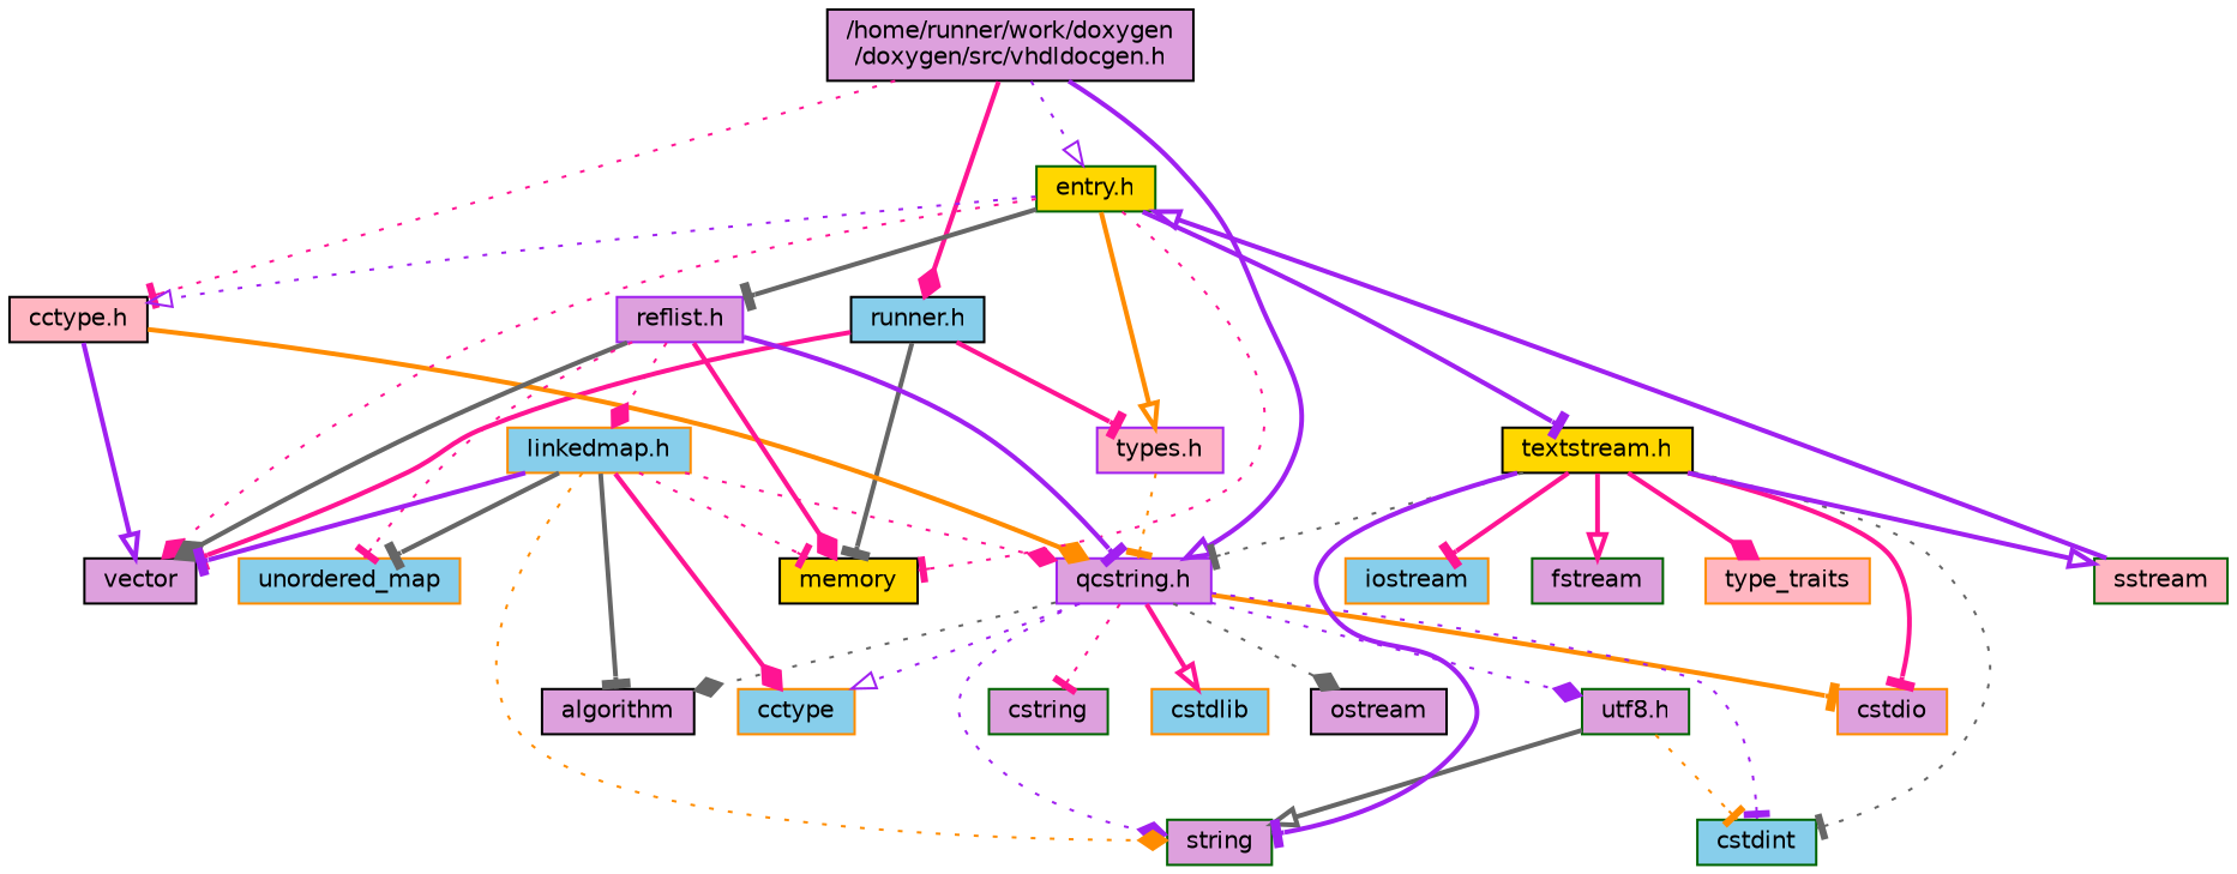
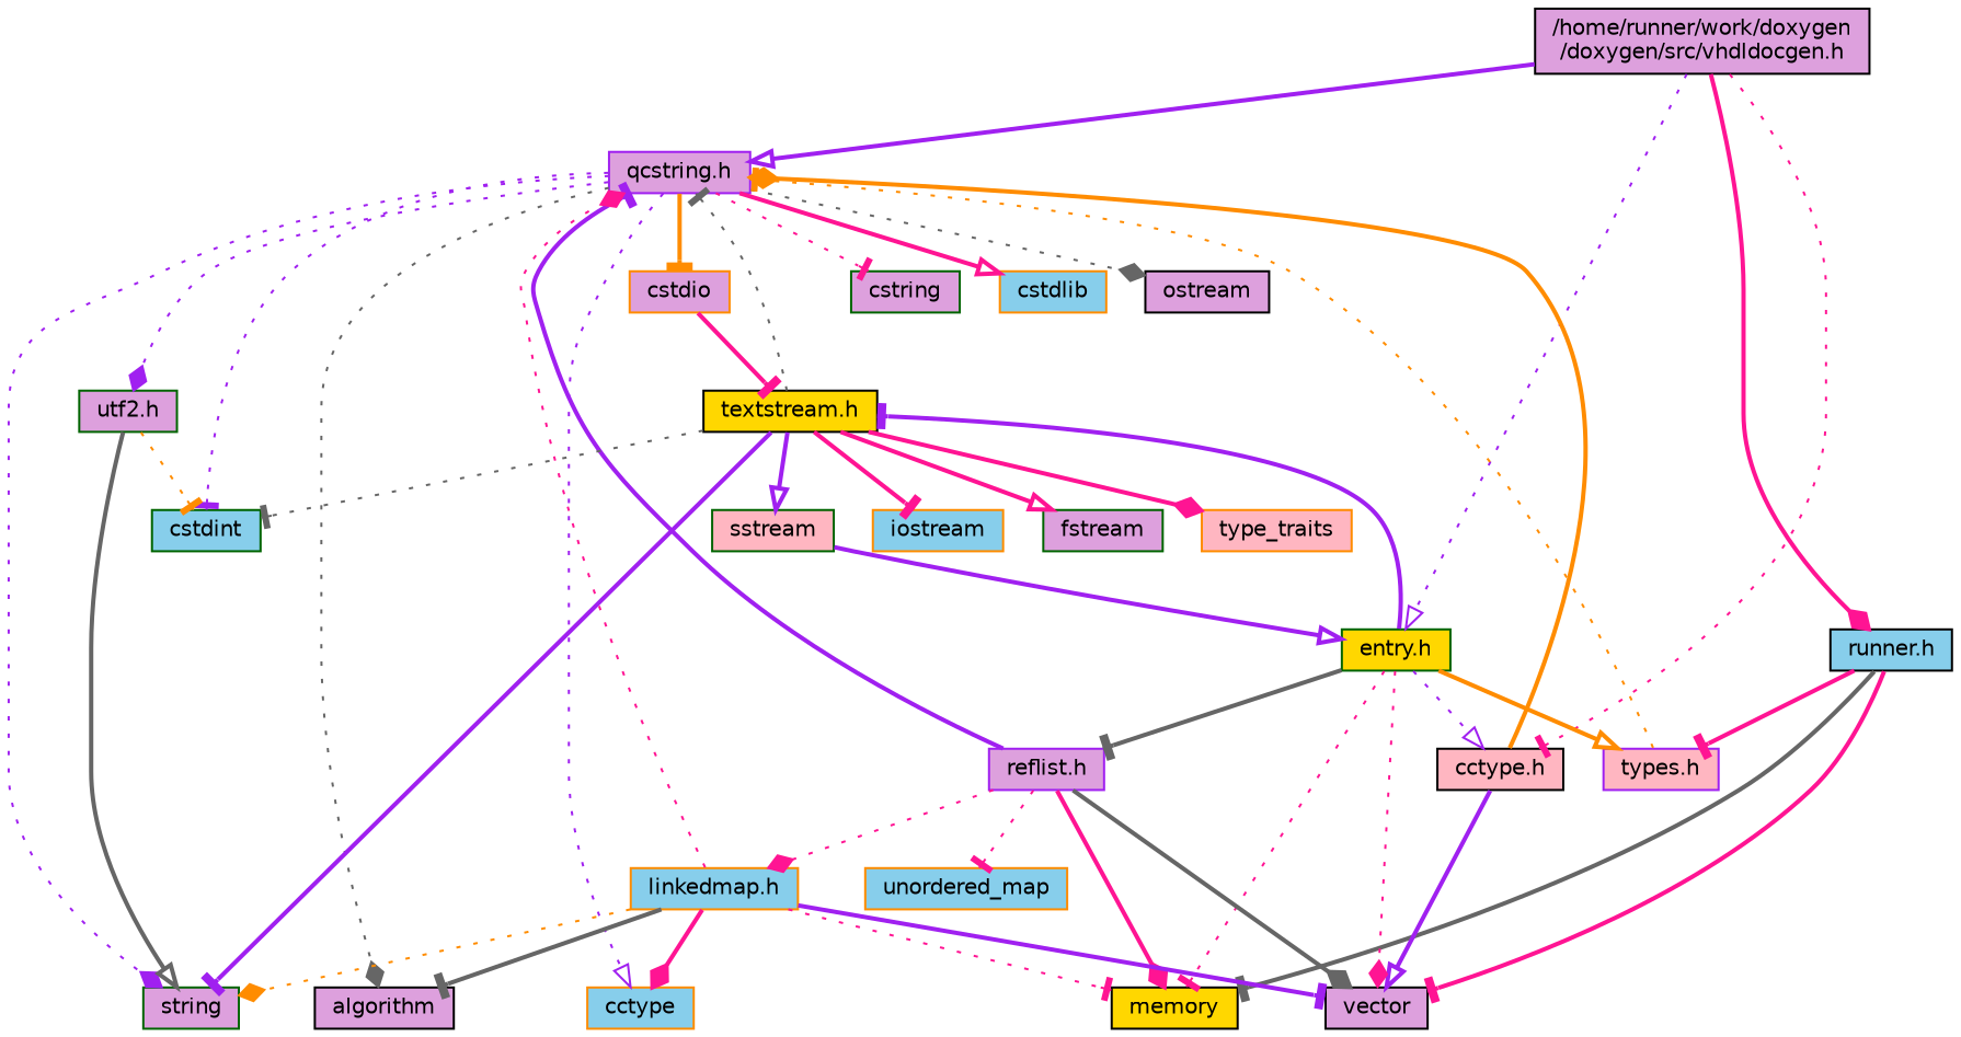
  digraph {
    node [color=black fillcolor=plum fontname=Helvetica fontsize=10 shape=box style=filled]
    edge [arrowhead=tee color=deeppink fontname=Helvetica fontsize=10 labelfontname=Helvetica labelfontsize=10 style=bold]
    n1 [fontcolor=black height=0.2 label="/home/runner/work/doxygen\l/doxygen/src/vhdldocgen.h" width=0.4]
    n2 [color=purple height=0.2 label="qcstring.h" width=0.4]
    n3 [fillcolor=skyblue height=0.2 label="runner.h" width=0.4]
    n4 [fillcolor=lightpink height=0.2 label="cctype.h" width=0.4]
    n5 [color=darkgreen fillcolor=gold height=0.2 label="entry.h" width=0.4]
    n6 [color=darkgreen height=0.2 label=string width=0.4]
    n7 [height=0.2 label=algorithm width=0.4]
    n8 [color=darkorange fillcolor=skyblue height=0.2 label=cctype width=0.4]
    n9 [color=darkgreen height=0.2 label=cstring width=0.4]
    n10 [color=darkorange height=0.2 label=cstdio width=0.4]
    n11 [color=darkorange fillcolor=skyblue height=0.2 label=cstdlib width=0.4]
    n12 [color=darkgreen fillcolor=skyblue height=0.2 label=cstdint width=0.4]
    n13 [height=0.2 label=ostream width=0.4]
-   n14 [color=darkgreen height=0.2 label="utf8.h" width=0.4]
+   n14 [color=darkgreen height=0.2 label="utf2.h" width=0.4]
    n15 [fillcolor=gold height=0.2 label=memory width=0.4]
    n16 [height=0.2 label=vector width=0.4]
    n17 [color=purple fillcolor=lightpink height=0.2 label="types.h" width=0.4]
    n18 [color=purple height=0.2 label="reflist.h" width=0.4]
    n19 [fillcolor=gold height=0.2 label="textstream.h" width=0.4]
    n20 [color=darkgreen fillcolor=lightpink height=0.2 label=sstream width=0.4]
    n21 [color=darkorange fillcolor=skyblue height=0.2 label=unordered_map width=0.4]
    n22 [color=darkorange fillcolor=skyblue height=0.2 label="linkedmap.h" width=0.4]
    n23 [color=darkorange fillcolor=skyblue height=0.2 label=iostream width=0.4]
    n24 [color=darkgreen height=0.2 label=fstream width=0.4]
    n25 [color=darkorange fillcolor=lightpink height=0.2 label=type_traits width=0.4]
    n1 -> n2 [arrowhead=onormal color=purple]
    n1 -> n3 [arrowhead=diamond]
    n1 -> n4 [style=dotted]
    n1 -> n5 [arrowhead=onormal color=purple style=dotted]
    n2 -> n6 [arrowhead=diamond color=purple style=dotted]
    n2 -> n7 [arrowhead=diamond color=gray40 style=dotted]
    n2 -> n8 [arrowhead=onormal color=purple style=dotted]
    n2 -> n9 [style=dotted]
    n2 -> n10 [color=darkorange]
    n2 -> n11 [arrowhead=onormal]
    n2 -> n12 [color=purple style=dotted]
    n2 -> n13 [arrowhead=diamond color=gray40 style=dotted]
    n2 -> n14 [arrowhead=diamond color=purple style=dotted]
    n3 -> n15 [color=gray40]
    n3 -> n16
    n3 -> n17
    n4 -> n2 [arrowhead=diamond color=darkorange]
    n4 -> n16 [arrowhead=onormal color=purple]
    n5 -> n4 [arrowhead=onormal color=purple style=dotted]
    n5 -> n15 [style=dotted]
    n5 -> n16 [arrowhead=diamond style=dotted]
    n5 -> n17 [arrowhead=onormal color=darkorange]
    n5 -> n18 [color=gray40]
    n5 -> n19 [color=purple]
    n14 -> n6 [arrowhead=onormal color=gray40]
    n14 -> n12 [color=darkorange style=dotted]
    n17 -> n2 [color=darkorange style=dotted]
    n18 -> n2 [color=purple]
    n18 -> n15 [arrowhead=diamond]
    n18 -> n16 [arrowhead=diamond color=gray40]
    n18 -> n21 [style=dotted]
    n18 -> n22 [arrowhead=diamond style=dotted]
    n19 -> n2 [color=gray40 style=dotted]
    n19 -> n6 [color=purple]
-   n19 -> n10
+   n10 -> n19
    n19 -> n12 [color=gray40 style=dotted]
    n19 -> n20 [arrowhead=onormal color=purple]
    n19 -> n23
    n19 -> n24 [arrowhead=onormal]
    n19 -> n25 [arrowhead=diamond]
    n20 -> n5 [arrowhead=onormal color=purple]
    n22 -> n2 [arrowhead=diamond style=dotted]
    n22 -> n6 [arrowhead=diamond color=darkorange style=dotted]
    n22 -> n7 [color=gray40]
    n22 -> n8 [arrowhead=diamond]
    n22 -> n15 [style=dotted]
    n22 -> n16 [color=purple]
-   n22 -> n21 [color=gray40]
  }
